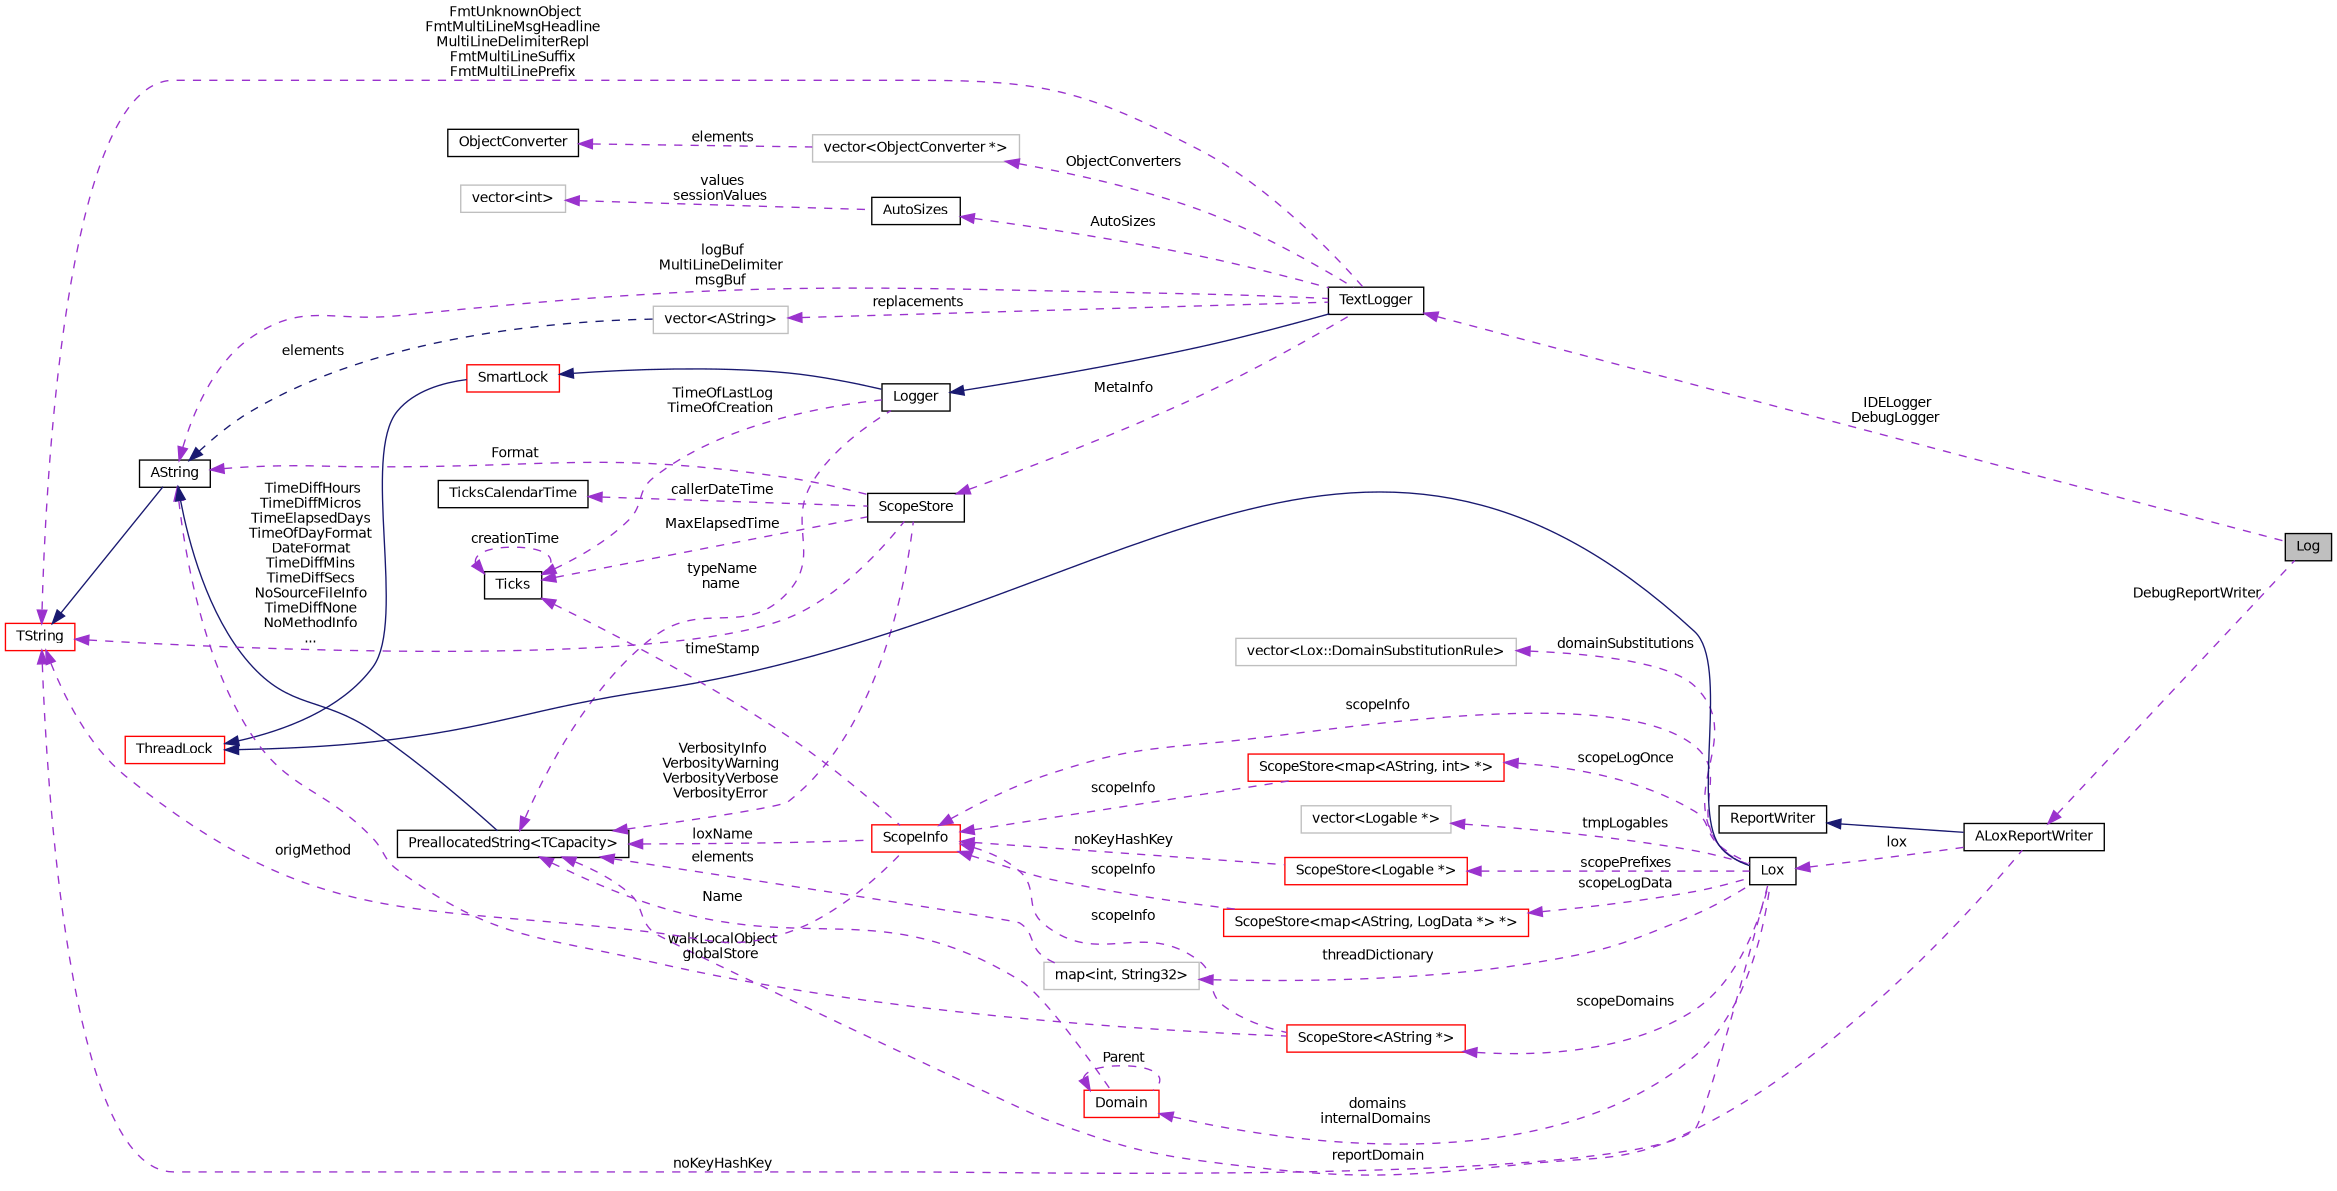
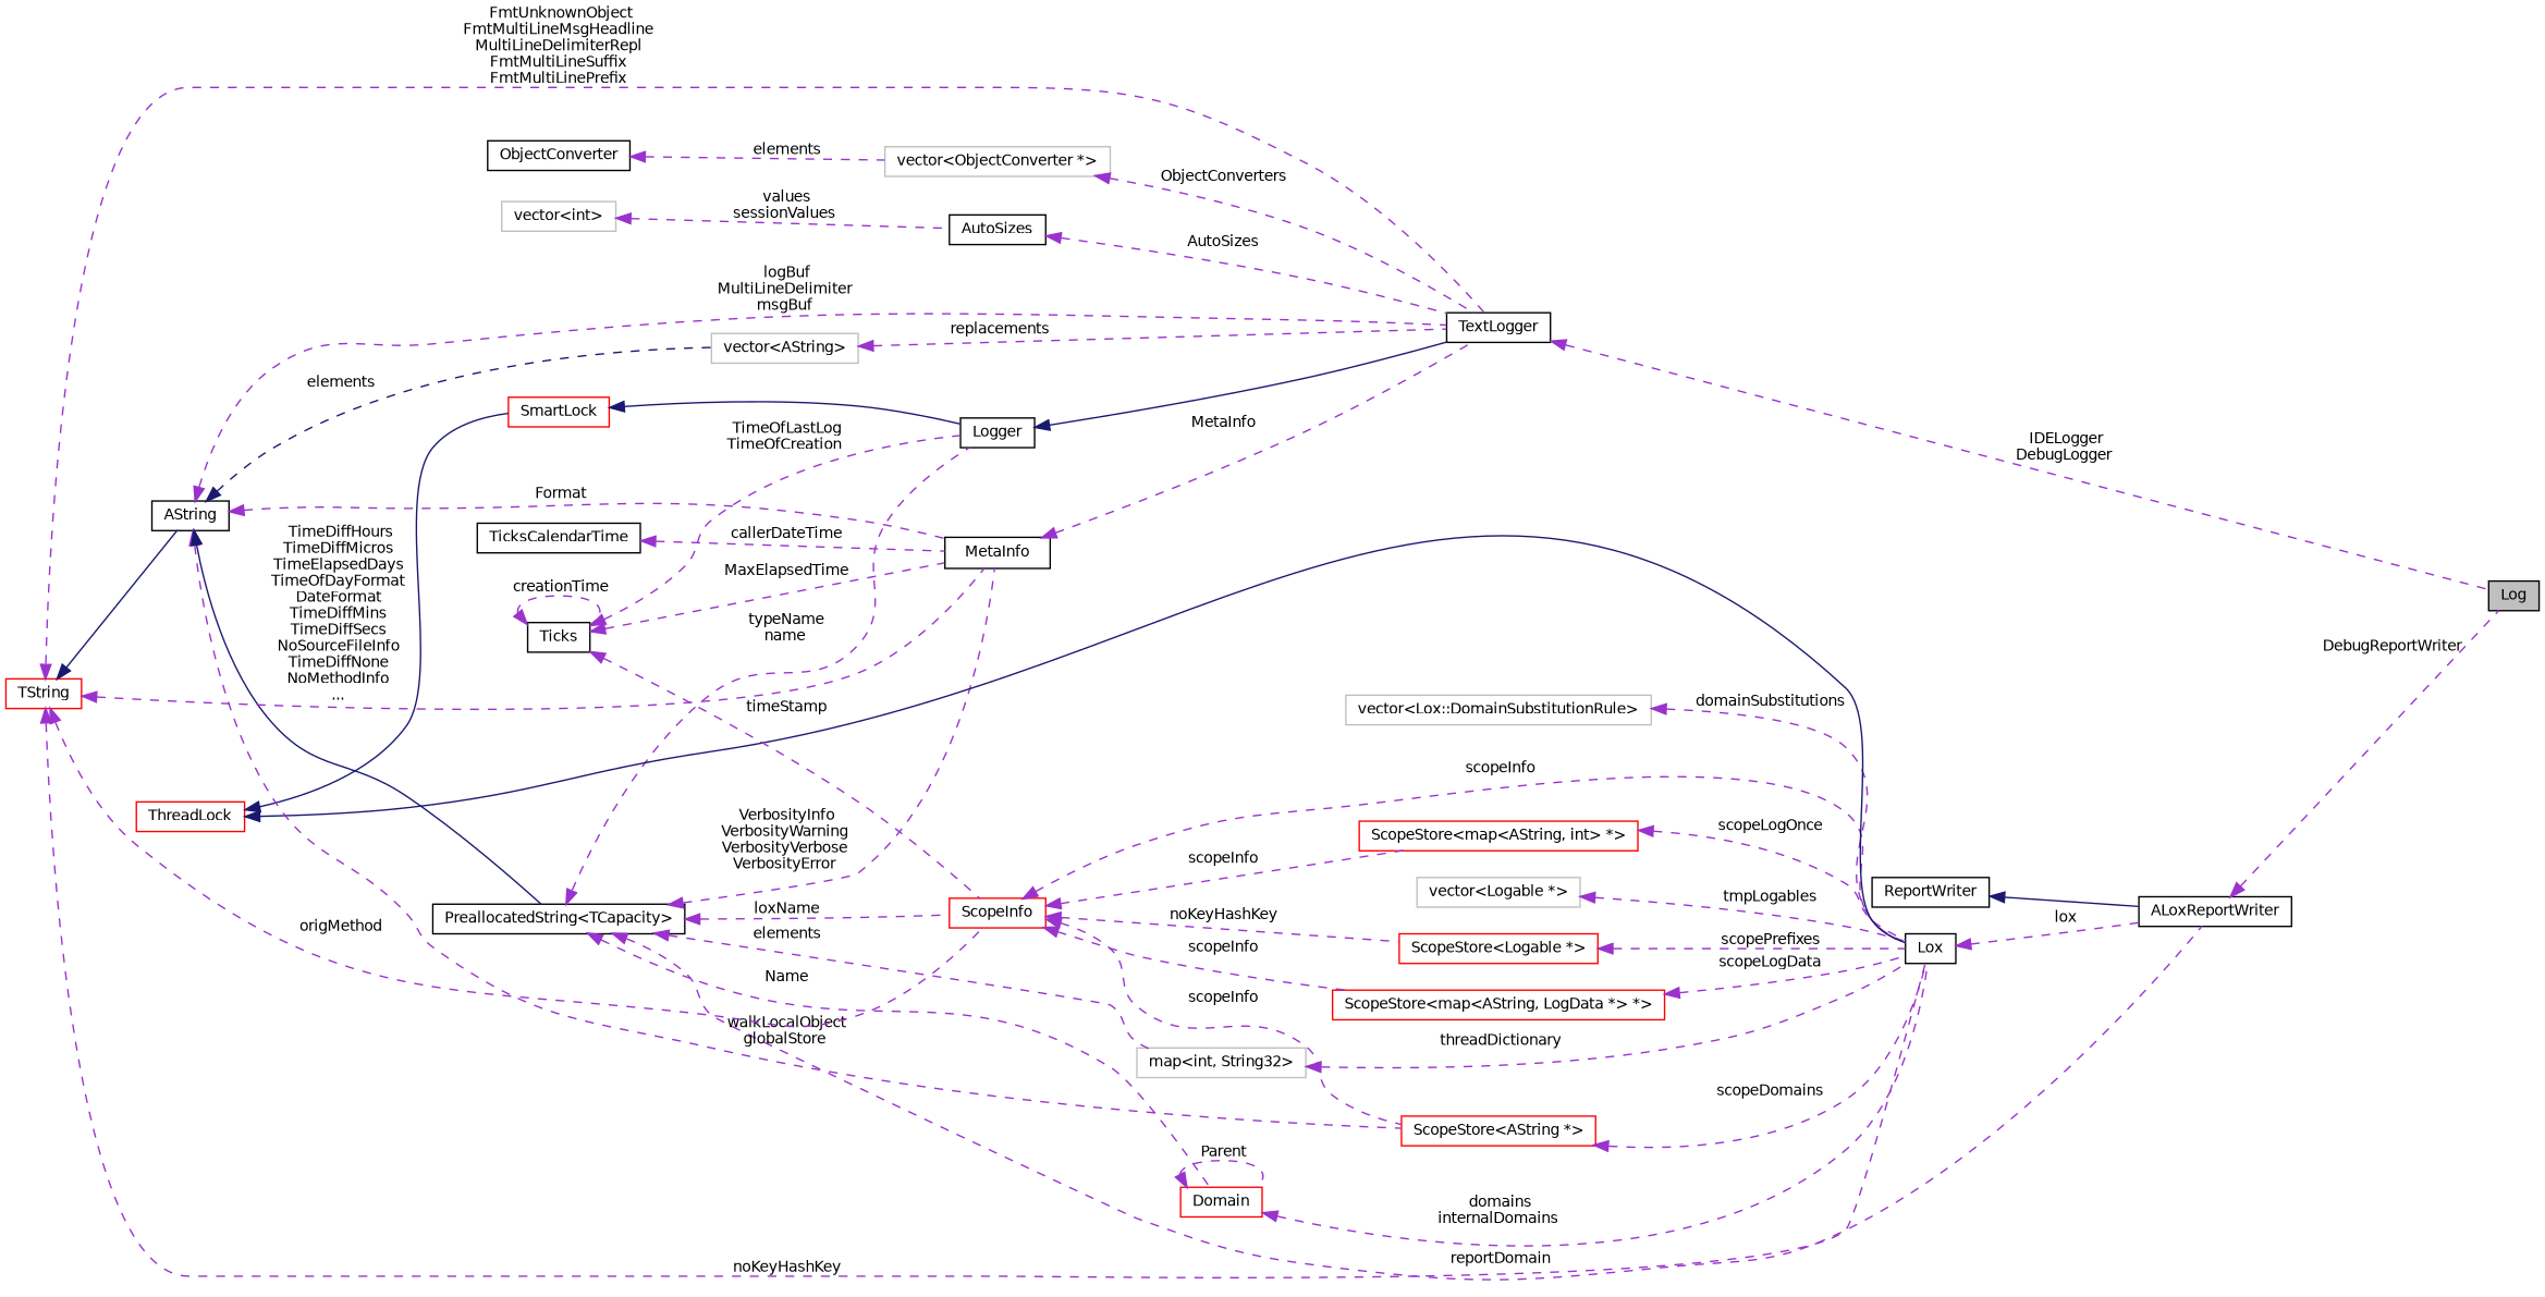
  digraph {
    rankdir=LR
    node [color=black fillcolor=white fontname=Helvetica fontsize=10 shape=record style=filled]
    edge [color=darkorchid3 dir=back fontname=Helvetica fontsize=10 labelfontname=Helvetica labelfontsize=10 style=dashed]
    n1 [fillcolor=grey75 fontcolor=black height=0.2 label=Log width=0.4]
    n2 [color=grey75 height=0.2 label="vector\<int\>" width=0.4]
    n3 [height=0.2 label=AutoSizes width=0.4]
    n4 [height=0.2 label=TextLogger width=0.4]
    n5 [color=grey75 height=0.2 label="vector\<AString\>" width=0.4]
    n6 [color=grey75 height=0.2 label="vector\<ObjectConverter *\>" width=0.4]
    n7 [color=red height=0.2 label="ScopeStore\<map\<AString, LogData *\> *\>" width=0.4]
    n8 [height=0.2 label=Lox width=0.4]
    n9 [height=0.2 label=ALoxReportWriter width=0.4]
    n10 [color=grey75 height=0.2 label="vector\<Logable *\>" width=0.4]
    n11 [color=red height=0.2 label="ScopeStore\<AString *\>" width=0.4]
    n12 [color=grey75 height=0.2 label="map\<int, String32\>" width=0.4]
    n13 [color=grey75 height=0.2 label="vector\<Lox::DomainSubstitutionRule\>" width=0.4]
    n14 [color=red height=0.2 label="ScopeStore\<map\<AString, int\> *\>" width=0.4]
    n15 [color=red height=0.2 label="ScopeStore\<Logable *\>" width=0.4]
    n16 [height=0.2 label="PreallocatedString\<TCapacity\>" width=0.4]
    n17 [height=0.2 label=Logger width=0.4]
-   n18 [height=0.2 label=ScopeStore width=0.4]
+   n18 [height=0.2 label=MetaInfo width=0.4]
    n19 [color=red height=0.2 label=ScopeInfo width=0.4]
    n20 [color=red height=0.2 label=Domain width=0.4]
    n21 [color=red height=0.2 label=SmartLock width=0.4]
    n22 [color=red height=0.2 label=ThreadLock width=0.4]
    n23 [height=0.2 label=Ticks width=0.4]
    n24 [height=0.2 label=AString width=0.4]
    n25 [color=red height=0.2 label=TString width=0.4]
    n26 [height=0.2 label=TicksCalendarTime width=0.4]
    n27 [height=0.2 label=ObjectConverter width=0.4]
    n28 [height=0.2 label=ReportWriter width=0.4]
    n2 -> n3 [label=" values\nsessionValues"]
    n3 -> n4 [label=" AutoSizes"]
    n4 -> n1 [label=" IDELogger\nDebugLogger"]
    n5 -> n4 [label=" replacements"]
    n6 -> n4 [label=" ObjectConverters"]
    n7 -> n8 [label=" scopeLogData"]
    n8 -> n9 [label=" lox"]
    n9 -> n1 [label=" DebugReportWriter"]
    n10 -> n8 [label=" tmpLogables"]
    n11 -> n8 [label=" scopeDomains"]
    n12 -> n8 [label=" threadDictionary"]
    n13 -> n8 [label=" domainSubstitutions"]
    n14 -> n8 [label=" scopeLogOnce"]
    n15 -> n8 [label=" scopePrefixes"]
    n16 -> n9 [label=" reportDomain"]
    n16 -> n12 [label=" elements"]
    n16 -> n17 [label=" typeName\nname"]
    n16 -> n18 [label=" VerbosityInfo\nVerbosityWarning\nVerbosityVerbose\nVerbosityError"]
    n16 -> n19 [label=" loxName"]
    n16 -> n20 [label=" Name"]
    n17 -> n4 [color=midnightblue style=solid]
    n18 -> n4 [label=" MetaInfo"]
    n19 -> n7 [label=" scopeInfo"]
    n19 -> n8 [label=" scopeInfo"]
    n19 -> n11 [label=" scopeInfo"]
    n19 -> n14 [label=" scopeInfo"]
    n19 -> n15 [label=" noKeyHashKey"]
    n20 -> n8 [label=" domains\ninternalDomains"]
    n20 -> n20 [label=" Parent"]
    n21 -> n17 [color=midnightblue style=solid]
    n22 -> n8 [color=midnightblue style=solid]
    n22 -> n21 [color=midnightblue style=solid]
    n23 -> n17 [label=" TimeOfLastLog\nTimeOfCreation"]
    n23 -> n18 [label=" MaxElapsedTime"]
    n23 -> n19 [label=" timeStamp"]
    n23 -> n23 [label=" creationTime"]
    n24 -> n4 [label=" logBuf\nMultiLineDelimiter\nmsgBuf"]
    n24 -> n5 [color=midnightblue label=" elements"]
    n24 -> n11 [label=" walkLocalObject\nglobalStore"]
    n24 -> n16 [color=midnightblue style=solid]
    n24 -> n18 [label=" Format"]
    n25 -> n4 [label=" FmtUnknownObject\nFmtMultiLineMsgHeadline\nMultiLineDelimiterRepl\nFmtMultiLineSuffix\nFmtMultiLinePrefix"]
    n25 -> n8 [label=" noKeyHashKey"]
    n25 -> n18 [label=" TimeDiffHours\nTimeDiffMicros\nTimeElapsedDays\nTimeOfDayFormat\nDateFormat\nTimeDiffMins\nTimeDiffSecs\nNoSourceFileInfo\nTimeDiffNone\nNoMethodInfo\n..."]
    n25 -> n19 [label=" origMethod"]
    n25 -> n24 [color=midnightblue style=solid]
    n26 -> n18 [label=" callerDateTime"]
    n27 -> n6 [label=" elements"]
    n28 -> n9 [color=midnightblue style=solid]
  }
